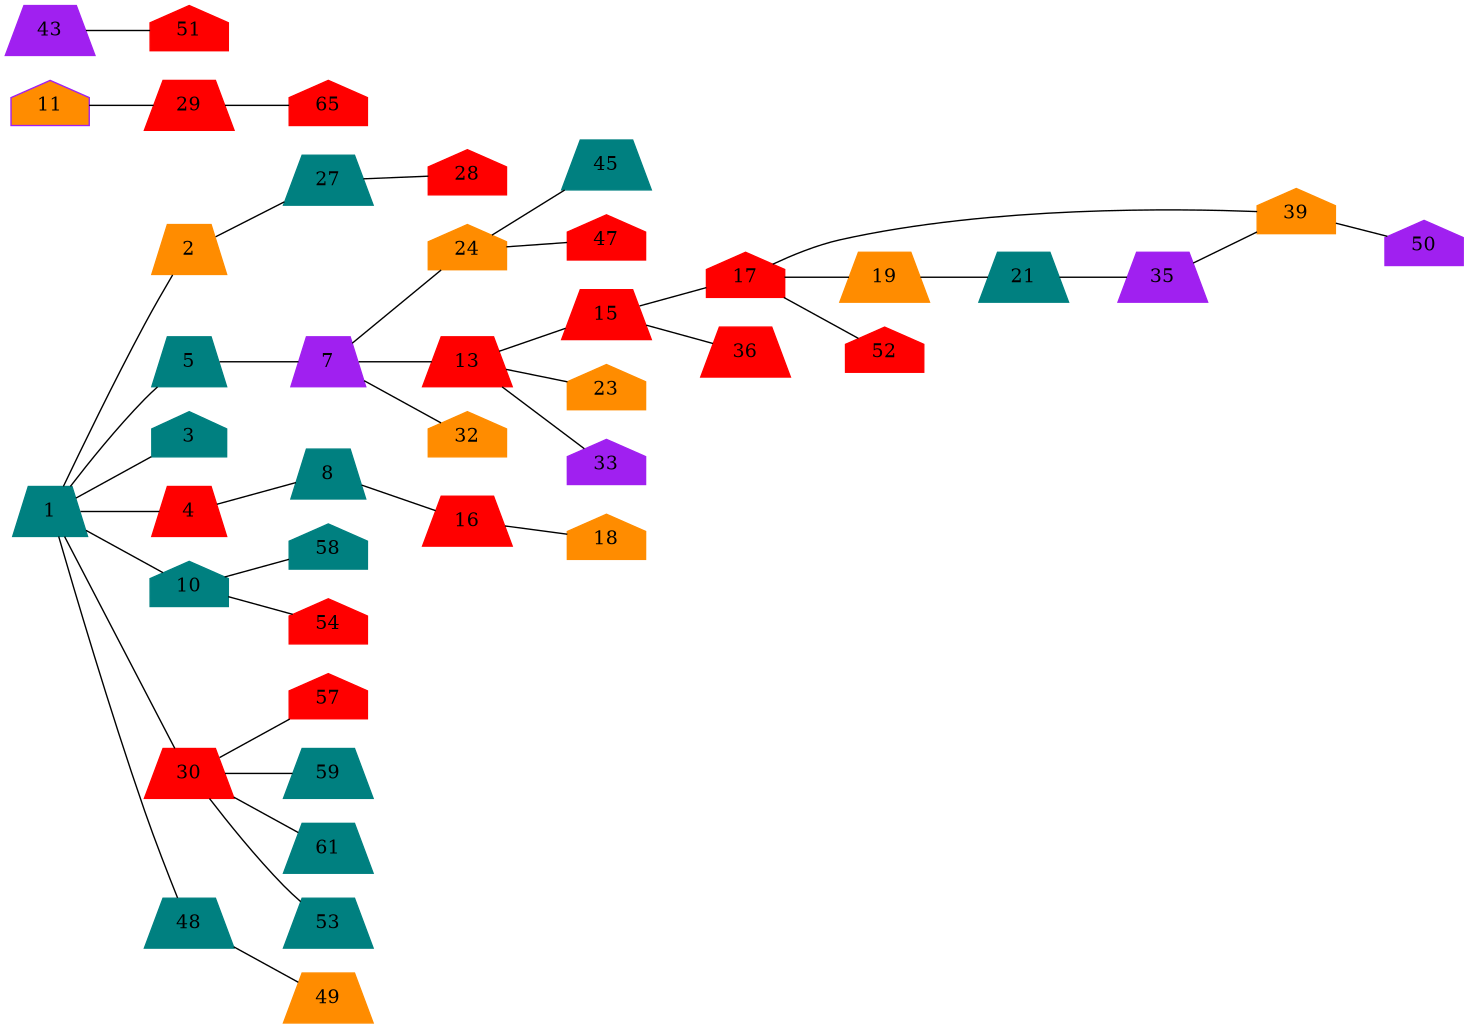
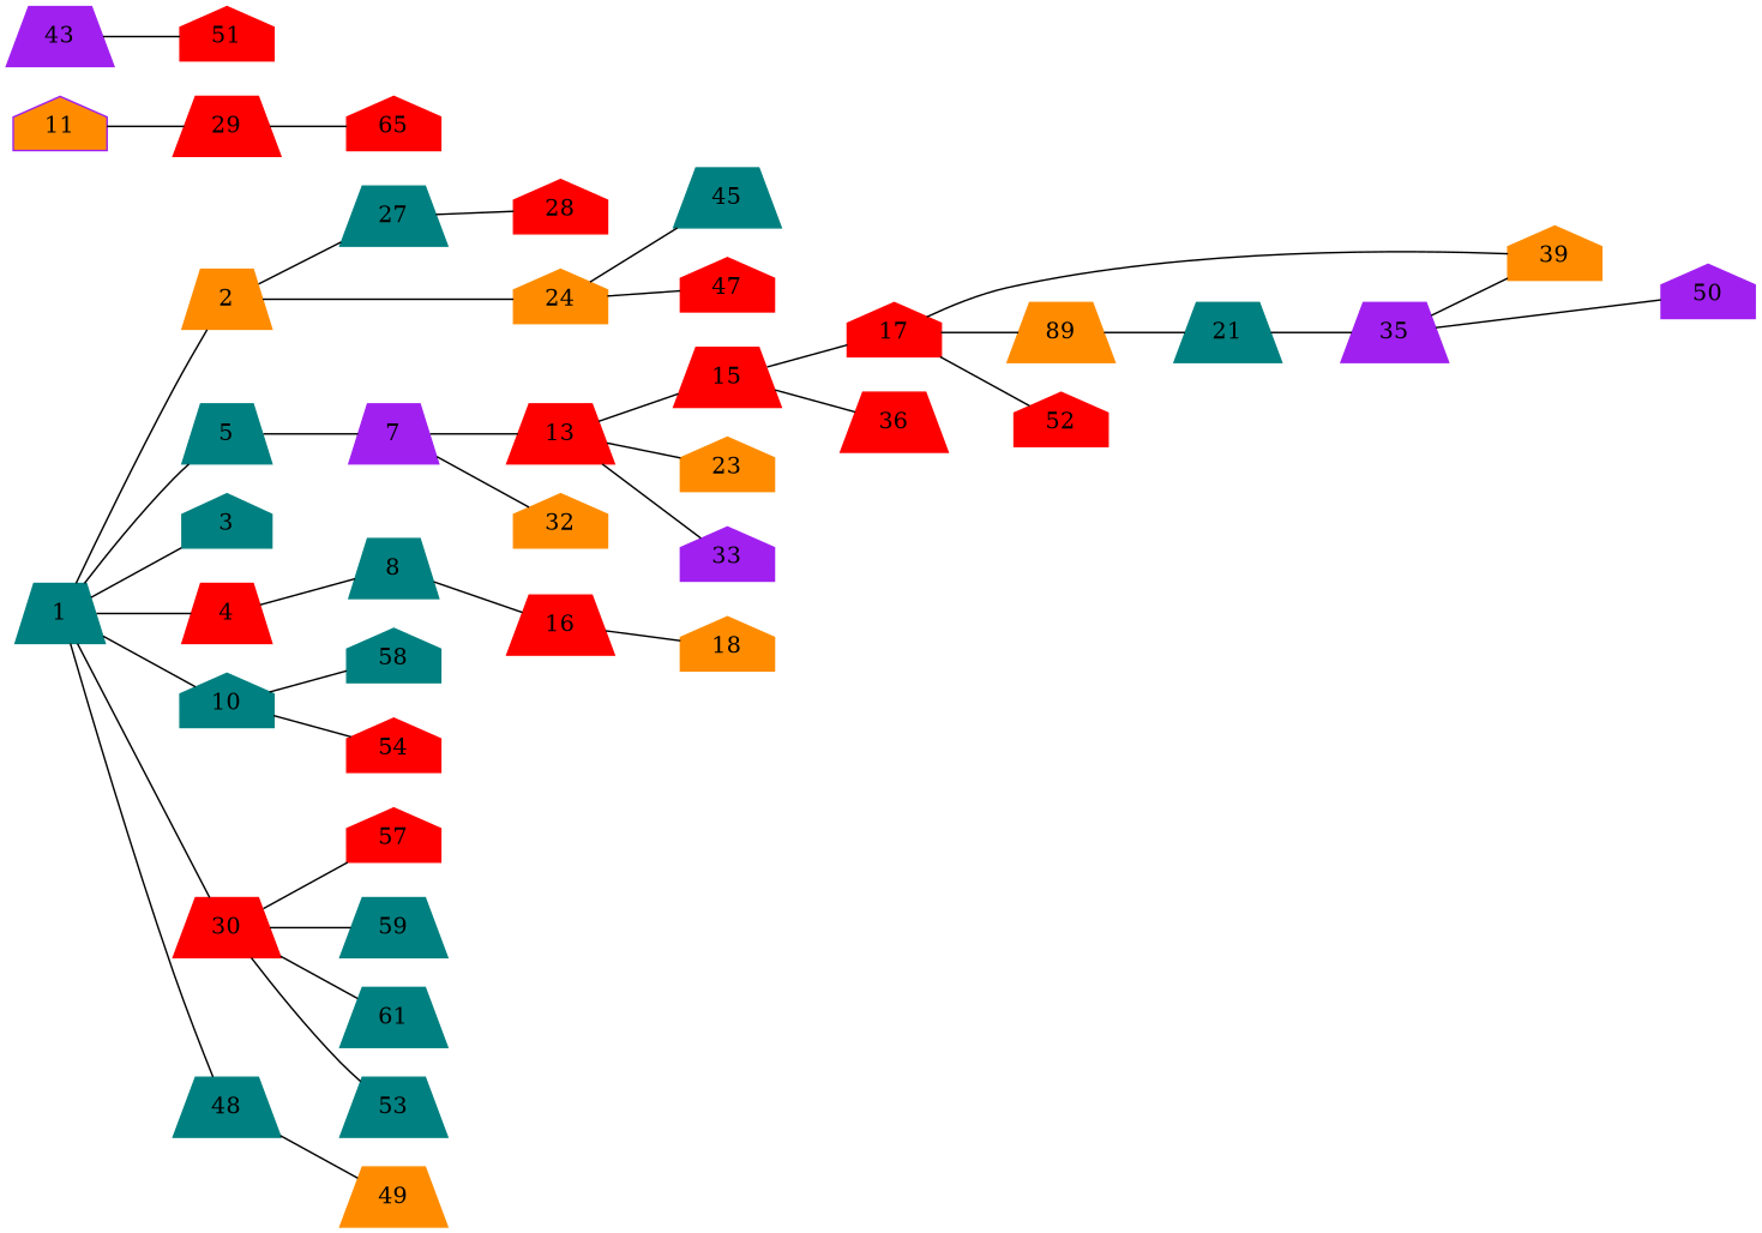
  graph {
    rankdir=LR
    node [color=red shape=trapezium style=filled]
    1 [color=teal super="+9"]
    2 [color=darkorange super="+14"]
    3 [color=teal shape=house super="+46"]
    4 [super="+6"]
    5 [color=teal]
    10 [color=teal shape=house super="+44"]
    30 [super="+41"]
    48 [color=teal]
    24 [color=darkorange shape=house super="+37"]
    27 [color=teal]
    8 [color=teal]
    7 [color=purple super="+31"]
    54 [shape=house super="+62"]
    58 [color=teal shape=house]
    53 [color=teal]
    57 [shape=house]
    59 [color=teal]
    61 [color=teal]
    49 [color=darkorange super="+60"]
    18 [color=darkorange shape=house super="+64"]
    45 [color=teal]
    47 [shape=house]
    28 [shape=house super="+40"]
    16 [super="+22"]
    13 [super="+26"]
    32 [color=darkorange shape=house super="+34"]
    11 [color=purple fillcolor=darkorange shape=house super="+12"]
    29 [super="+56"]
    15 [super="+20"]
    23 [color=darkorange shape=house super="+42"]
    33 [color=purple shape=house]
    65 [shape=house]
    17 [shape=house super="+25"]
    36 [super="+63"]
-   19 [color=darkorange]
+   19 [color=darkorange label=89]
    39 [color=darkorange shape=house]
    52 [shape=house]
    21 [color=teal]
    35 [color=purple super="+38"]
    50 [color=purple shape=house]
    43 [color=purple super="+55"]
    51 [shape=house]
    1 -- 2
    1 -- 3
    1 -- 4
    1 -- 5
    1 -- 10
    1 -- 30
    1 -- 48
-   7 -- 24
+   2 -- 24
    2 -- 27
    4 -- 8
    5 -- 7
    10 -- 54
    10 -- 58
    30 -- 53
    30 -- 57
    30 -- 59
    30 -- 61
    48 -- 49
    24 -- 45
    24 -- 47
    27 -- 28
    8 -- 16
    7 -- 13
    7 -- 32
    16 -- 18
    13 -- 15
    13 -- 23
    13 -- 33
    11 -- 29 [weight=2]
    29 -- 65
    15 -- 17
    15 -- 36
    17 -- 19
    17 -- 39
    17 -- 52
    19 -- 21
    21 -- 35
    35 -- 39
-   39 -- 50
+   35 -- 50
    43 -- 51
  }
